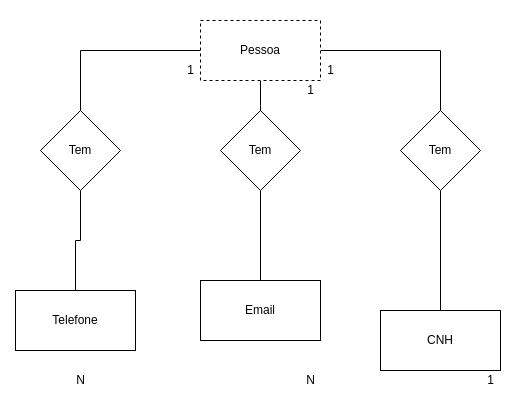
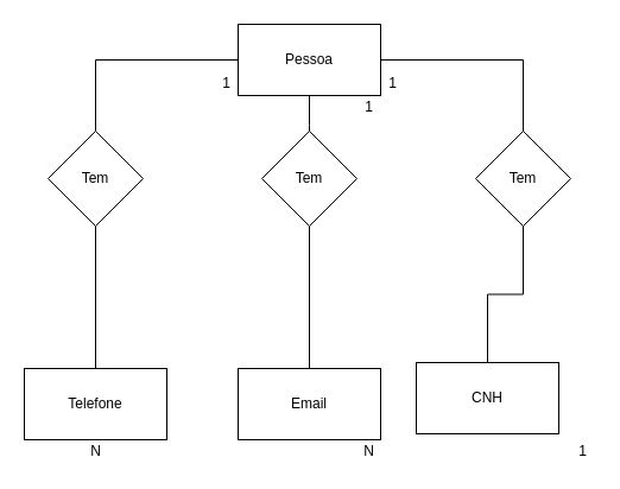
  <mxCell id="0" />
  <mxCell id="1" parent="0" />
  <mxCell id="2" style="edgeStyle=orthogonalEdgeStyle;rounded=0;orthogonalLoop=1;jettySize=auto;html=1;exitX=0.5;exitY=1;exitDx=0;exitDy=0;endArrow=none;endFill=0;" parent="1" source="5" edge="1"><mxGeometry relative="1" as="geometry"><mxPoint x="260" y="130" as="targetPoint" /></mxGeometry></mxCell>
  <mxCell id="3" style="edgeStyle=orthogonalEdgeStyle;rounded=0;orthogonalLoop=1;jettySize=auto;html=1;endArrow=none;endFill=0;entryX=0.5;entryY=0;entryDx=0;entryDy=0;" parent="1" source="5" target="18" edge="1"><mxGeometry relative="1" as="geometry"><mxPoint x="80" y="50" as="targetPoint" /></mxGeometry></mxCell>
  <mxCell id="4" style="edgeStyle=orthogonalEdgeStyle;rounded=0;orthogonalLoop=1;jettySize=auto;html=1;entryX=0.5;entryY=0;entryDx=0;entryDy=0;endArrow=none;endFill=0;" parent="1" source="5" target="12" edge="1"><mxGeometry relative="1" as="geometry" /></mxCell>
- <mxCell id="5" value="Pessoa" style="rounded=0;whiteSpace=wrap;html=1;dashed=1;" parent="1" vertex="1"><mxGeometry x="200" y="20" width="120" height="60" as="geometry" /></mxCell>
- <mxCell id="6" value="Email" style="rounded=0;whiteSpace=wrap;html=1;" parent="1" vertex="1"><mxGeometry x="200" y="280" width="120" height="60" as="geometry" /></mxCell>
- <mxCell id="7" value="Telefone" style="rounded=0;whiteSpace=wrap;html=1;" parent="1" vertex="1"><mxGeometry x="15" y="290" width="120" height="60" as="geometry" /></mxCell>
- <mxCell id="8" value="CNH" style="rounded=0;whiteSpace=wrap;html=1;" parent="1" vertex="1"><mxGeometry x="380" y="310" width="120" height="60" as="geometry" /></mxCell>
+ <mxCell id="5" value="Pessoa" style="rounded=0;whiteSpace=wrap;html=1;" parent="1" vertex="1"><mxGeometry x="200" y="20" width="120" height="60" as="geometry" /></mxCell>
+ <mxCell id="6" value="Email" style="rounded=0;whiteSpace=wrap;html=1;" parent="1" vertex="1"><mxGeometry x="200" y="310" width="120" height="60" as="geometry" /></mxCell>
+ <mxCell id="7" value="Telefone" style="rounded=0;whiteSpace=wrap;html=1;" parent="1" vertex="1"><mxGeometry x="20" y="310" width="120" height="60" as="geometry" /></mxCell>
+ <mxCell id="8" value="CNH" style="rounded=0;whiteSpace=wrap;html=1;" parent="1" vertex="1"><mxGeometry x="350" y="305" width="120" height="60" as="geometry" /></mxCell>
  <mxCell id="9" style="edgeStyle=orthogonalEdgeStyle;rounded=0;orthogonalLoop=1;jettySize=auto;html=1;endArrow=none;endFill=0;exitX=0.5;exitY=1;exitDx=0;exitDy=0;" parent="1" source="17" target="6" edge="1"><mxGeometry relative="1" as="geometry"><mxPoint x="260" y="260" as="sourcePoint" /></mxGeometry></mxCell>
  <mxCell id="10" style="edgeStyle=orthogonalEdgeStyle;rounded=0;orthogonalLoop=1;jettySize=auto;html=1;entryX=0.5;entryY=0;entryDx=0;entryDy=0;endArrow=none;endFill=0;exitX=0.5;exitY=1;exitDx=0;exitDy=0;" parent="1" source="18" target="7" edge="1"><mxGeometry relative="1" as="geometry"><mxPoint x="140" y="180" as="sourcePoint" /></mxGeometry></mxCell>
  <mxCell id="11" style="edgeStyle=orthogonalEdgeStyle;rounded=0;orthogonalLoop=1;jettySize=auto;html=1;entryX=0.5;entryY=0;entryDx=0;entryDy=0;endArrow=none;endFill=0;exitX=0.5;exitY=1;exitDx=0;exitDy=0;" parent="1" source="12" target="8" edge="1"><mxGeometry relative="1" as="geometry"><mxPoint x="400" y="190" as="sourcePoint" /></mxGeometry></mxCell>
  <mxCell id="12" value="Tem" style="rhombus;whiteSpace=wrap;html=1;" parent="1" vertex="1"><mxGeometry x="400" y="110" width="80" height="80" as="geometry" /></mxCell>
  <mxCell id="13" value="1" style="text;html=1;align=center;verticalAlign=middle;resizable=0;points=[];autosize=1;" parent="1" vertex="1"><mxGeometry x="320" y="60" width="20" height="20" as="geometry" /></mxCell>
  <mxCell id="14" value="N" style="text;html=1;align=center;verticalAlign=middle;resizable=0;points=[];autosize=1;" parent="1" vertex="1"><mxGeometry x="70" y="370" width="20" height="20" as="geometry" /></mxCell>
  <mxCell id="15" value="N" style="text;html=1;align=center;verticalAlign=middle;resizable=0;points=[];autosize=1;" parent="1" vertex="1"><mxGeometry x="300" y="370" width="20" height="20" as="geometry" /></mxCell>
  <mxCell id="16" value="1" style="text;html=1;align=center;verticalAlign=middle;resizable=0;points=[];autosize=1;" parent="1" vertex="1"><mxGeometry x="480" y="370" width="20" height="20" as="geometry" /></mxCell>
  <mxCell id="17" value="Tem" style="rhombus;whiteSpace=wrap;html=1;" parent="1" vertex="1"><mxGeometry x="220" y="110" width="80" height="80" as="geometry" /></mxCell>
  <mxCell id="18" value="Tem" style="rhombus;whiteSpace=wrap;html=1;" parent="1" vertex="1"><mxGeometry x="40" y="110" width="80" height="80" as="geometry" /></mxCell>
  <mxCell id="19" value="1" style="text;html=1;align=center;verticalAlign=middle;resizable=0;points=[];autosize=1;" parent="1" vertex="1"><mxGeometry x="300" y="80" width="20" height="20" as="geometry" /></mxCell>
  <mxCell id="20" value="1" style="text;html=1;align=center;verticalAlign=middle;resizable=0;points=[];autosize=1;" parent="1" vertex="1"><mxGeometry x="180" y="60" width="20" height="20" as="geometry" /></mxCell>
